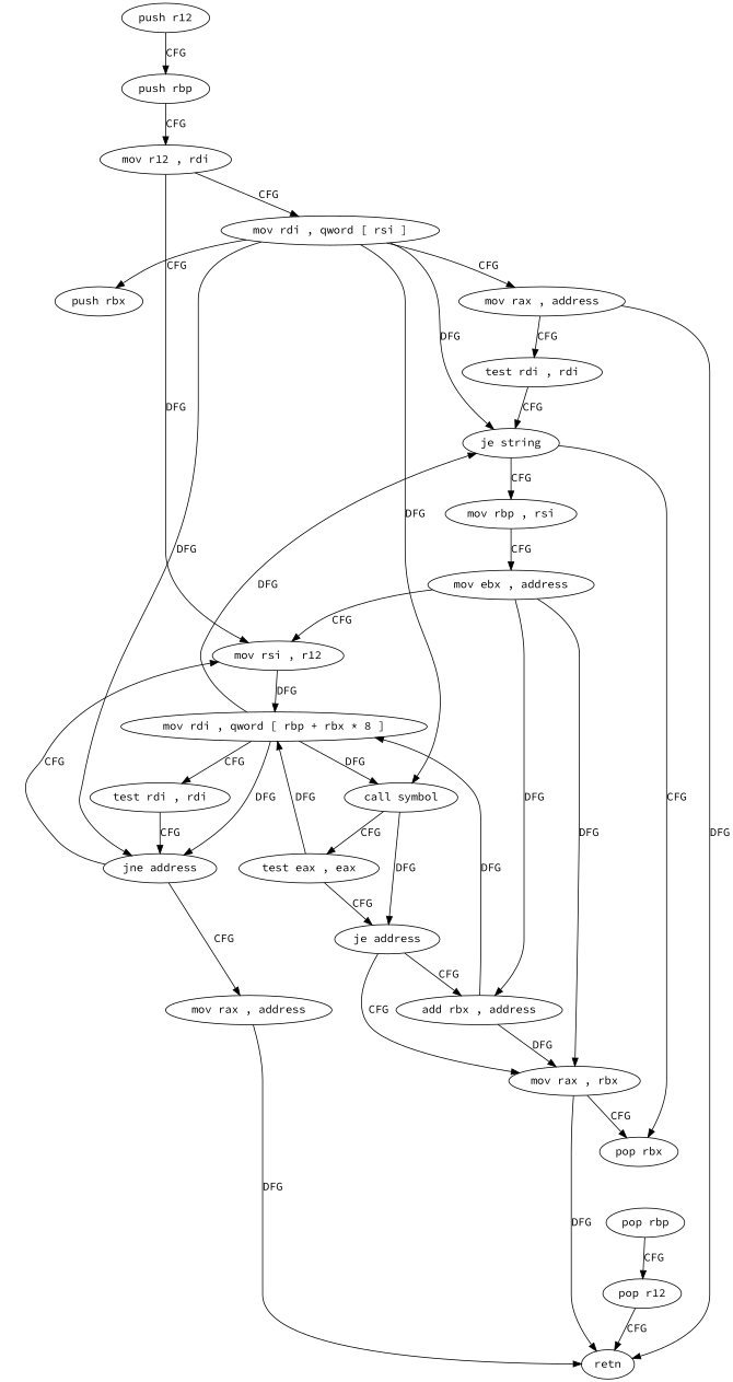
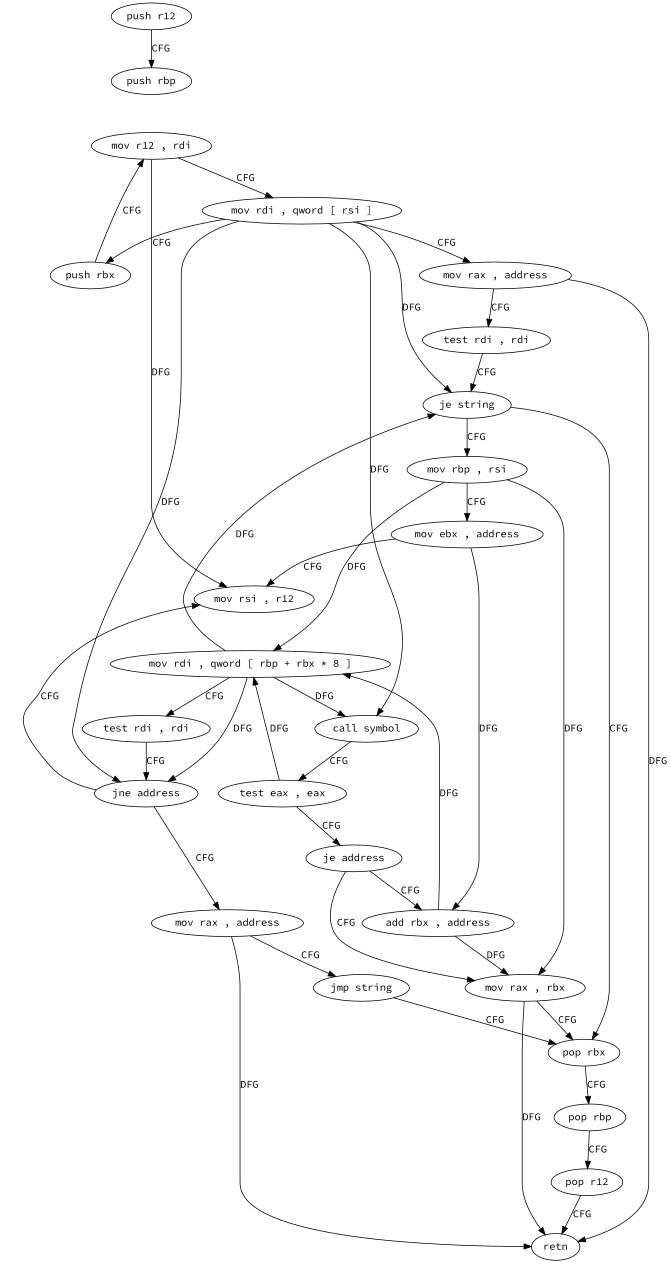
  digraph {
    fontname="Source Code Pro"
    node [fontname="Source Code Pro"]
    edge [fontname="Source Code Pro"]
    n1 [label="push r12"]
    n2 [label="push rbp"]
    n3 [label="push rbx"]
    n4 [label="mov r12 , rdi"]
    n5 [label="mov rdi , qword [ rsi ]"]
    n6 [label="mov rsi , r12"]
    n7 [label="mov rax , address"]
    n8 [label="je string"]
    n9 [label="jne address"]
    n10 [label="call symbol"]
    n11 [label="test rdi , rdi"]
    n12 [label=retn]
    n13 [label="pop rbx"]
    n14 [label="mov rbp , rsi"]
    n15 [label="mov rax , address"]
    n16 [label="test eax , eax"]
    n17 [label="je address"]
    n18 [label="pop rbp"]
    n19 [label="mov ebx , address"]
    n20 [label="mov rdi , qword [ rbp + rbx * 8 ]"]
    n21 [label="pop r12"]
    n22 [label="mov rax , rbx"]
    n23 [label="add rbx , address"]
    n24 [label="test rdi , rdi"]
+   n25 [label="jmp string"]
    n1 -> n2 [label=CFG]
-   n2 -> n4 [label=CFG]
+   n3 -> n4 [label=CFG]
    n4 -> n5 [label=CFG]
    n4 -> n6 [label=DFG]
    n5 -> n3 [label=CFG]
    n5 -> n7 [label=CFG]
    n5 -> n8 [label=DFG]
    n5 -> n9 [label=DFG]
    n5 -> n10 [label=DFG]
    n7 -> n11 [label=CFG]
    n7 -> n12 [label=DFG]
    n8 -> n13 [label=CFG]
    n8 -> n14 [label=CFG]
    n9 -> n6 [label=CFG]
    n9 -> n15 [label=CFG]
    n10 -> n16 [label=CFG]
-   n10 -> n17 [label=DFG]
    n11 -> n8 [label=CFG]
+   n13 -> n18 [label=CFG]
    n14 -> n19 [label=CFG]
-   n6 -> n20 [label=DFG]
+   n14 -> n20 [label=DFG]
    n15 -> n12 [label=DFG]
+   n15 -> n25 [label=CFG]
    n16 -> n17 [label=CFG]
    n16 -> n20 [label=DFG]
    n17 -> n22 [label=CFG]
    n17 -> n23 [label=CFG]
    n18 -> n21 [label=CFG]
    n19 -> n6 [label=CFG]
-   n19 -> n22 [label=DFG]
+   n14 -> n22 [label=DFG]
    n19 -> n23 [label=DFG]
    n20 -> n8 [label=DFG]
    n20 -> n9 [label=DFG]
    n20 -> n10 [label=DFG]
    n20 -> n24 [label=CFG]
    n21 -> n12 [label=CFG]
    n22 -> n12 [label=DFG]
    n22 -> n13 [label=CFG]
    n23 -> n20 [label=DFG]
    n23 -> n22 [label=DFG]
    n24 -> n9 [label=CFG]
+   n25 -> n13 [label=CFG]
  }
